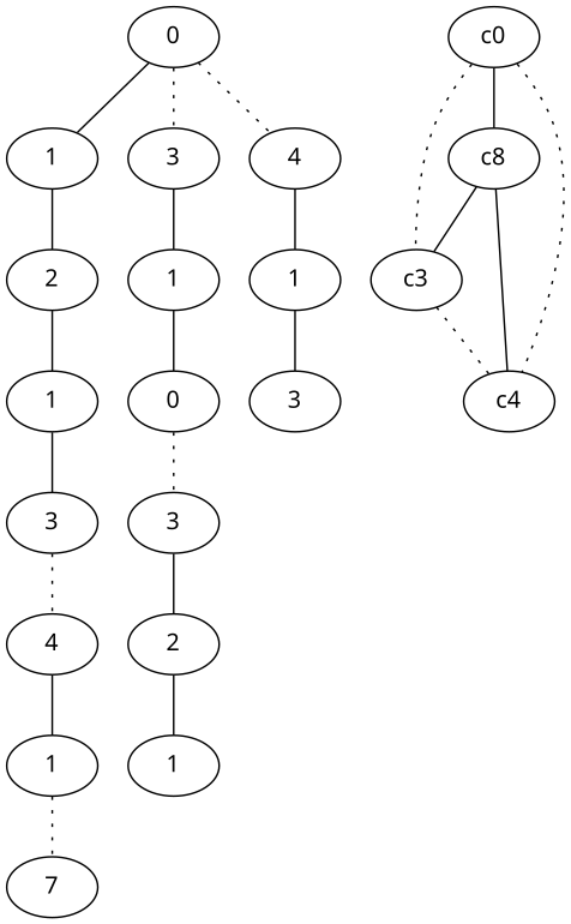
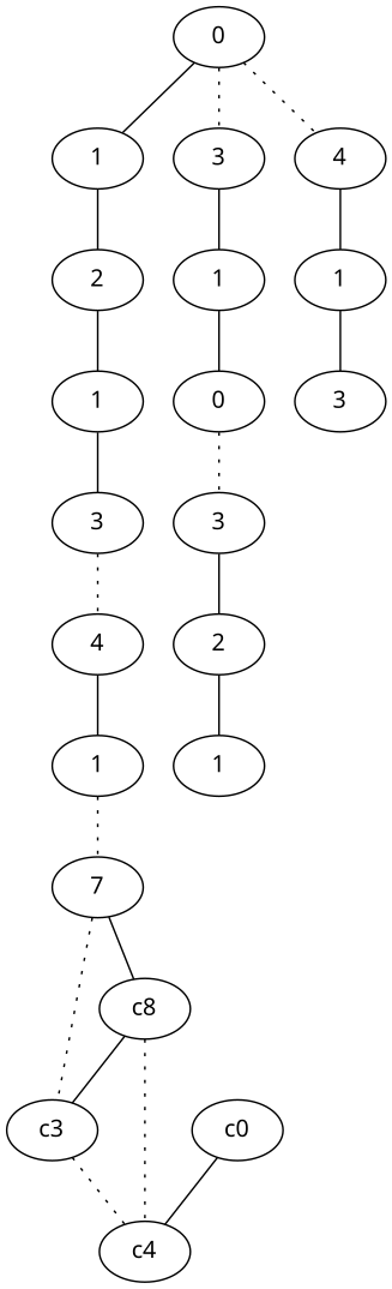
  graph {
    fontname="Noto Sans"
    node [fontname="Noto Sans"]
    edge [fontname="Noto Sans"]
    n1 [label=0]
    n2 [label=1]
    n3 [label=3]
    n4 [label=4]
    n5 [label=2]
    n6 [label=1]
    n7 [label=1]
    n8 [label=1]
    n9 [label=3]
    n10 [label=4]
    n11 [label=1]
    n12 [label=7]
    n13 [label=0]
    n14 [label=3]
    n15 [label=2]
    n16 [label=1]
    n17 [label=3]
    n18 [label=c8]
    c0
    c3
    c4
    n1 -- n2
    n1 -- n3 [style=dotted]
    n1 -- n4 [style=dotted]
    n2 -- n5
    n3 -- n6
    n4 -- n7
    n5 -- n8
    n6 -- n13
    n7 -- n17
    n8 -- n9
    n9 -- n10 [style=dotted]
    n10 -- n11
    n11 -- n12 [style=dotted]
    n13 -- n14 [style=dotted]
    n14 -- n15
    n15 -- n16
    n18 -- c3
-   n18 -- c4
-   c0 -- n18
-   c0 -- c3 [style=dotted]
-   c0 -- c4 [style=dotted]
+   n18 -- c4 [style=dotted]
+   n12 -- n18
+   n12 -- c3 [style=dotted]
+   c0 -- c4 [style=solid]
    c3 -- c4 [style=dotted]
  }
